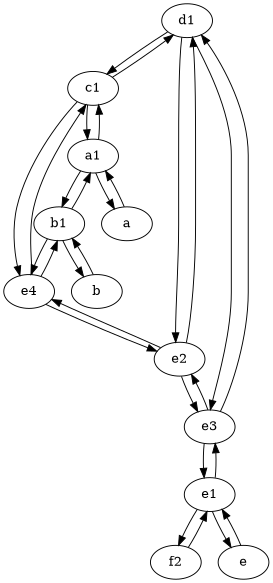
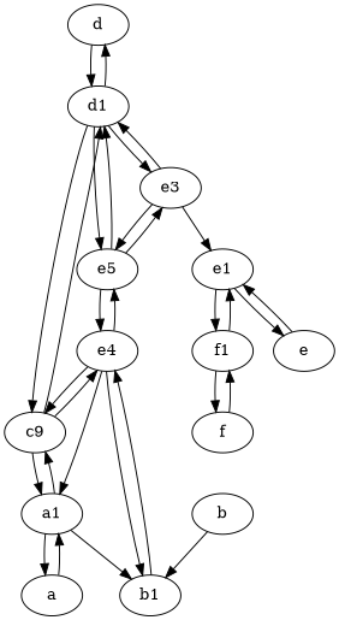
  digraph {
+   d
    d1
-   c1
-   e2
+   c1 [label=c9]
+   e2 [label=e5]
    e3
    b
    b1
    e4
    a1
    e1
-   f1 [label=f2]
+   f1
    e
+   f
    a
+   d -> d1
+   d1 -> d
    d1 -> c1
    d1 -> e2
    d1 -> e3
    c1 -> d1
    c1 -> e4
    c1 -> a1
    e2 -> d1
    e2 -> e3
    e2 -> e4
    e3 -> d1
    e3 -> e2
    e3 -> e1
    b -> b1
-   b1 -> b
    b1 -> e4
-   b1 -> a1
+   e4 -> a1
    e4 -> c1
    e4 -> e2
    e4 -> b1
    a1 -> c1
    a1 -> b1
    a1 -> a
-   e1 -> e3
    e1 -> f1
    e1 -> e
    f1 -> e1
+   f1 -> f
    e -> e1
+   f -> f1
    a -> a1
  }
